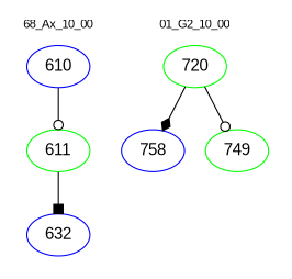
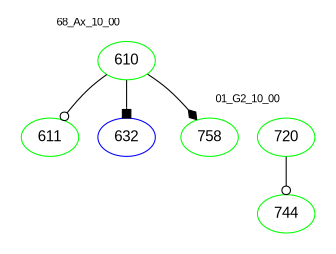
  digraph {
    fontname="Liberation Sans"
    node [color=green fontname="Liberation Sans"]
    edge [arrowhead=odot color=black fontname="Liberation Sans"]
-   n1 [color=blue label=610]
+   n1 [label=610]
    n2 [label=611]
    n3 [color=blue label=632]
    n4 [label=720]
-   n5 [color=blue label=758]
-   n6 [label=749]
+   n5 [label=758]
+   n6 [label=744]
    subgraph cluster_1 {
      color=white
      fontsize=10
      label="68_Ax_10_00"
      n1
      n2
      n3
    }
    subgraph cluster_2 {
      color=white
      fontsize=10
      label="01_G2_10_00"
      n4
      n5
      n6
    }
    n1 -> n2
-   n2 -> n3 [arrowhead=box]
-   n4 -> n5 [arrowhead=diamond]
+   n1 -> n3 [arrowhead=box]
+   n1 -> n5 [arrowhead=diamond]
    n4 -> n6
  }
